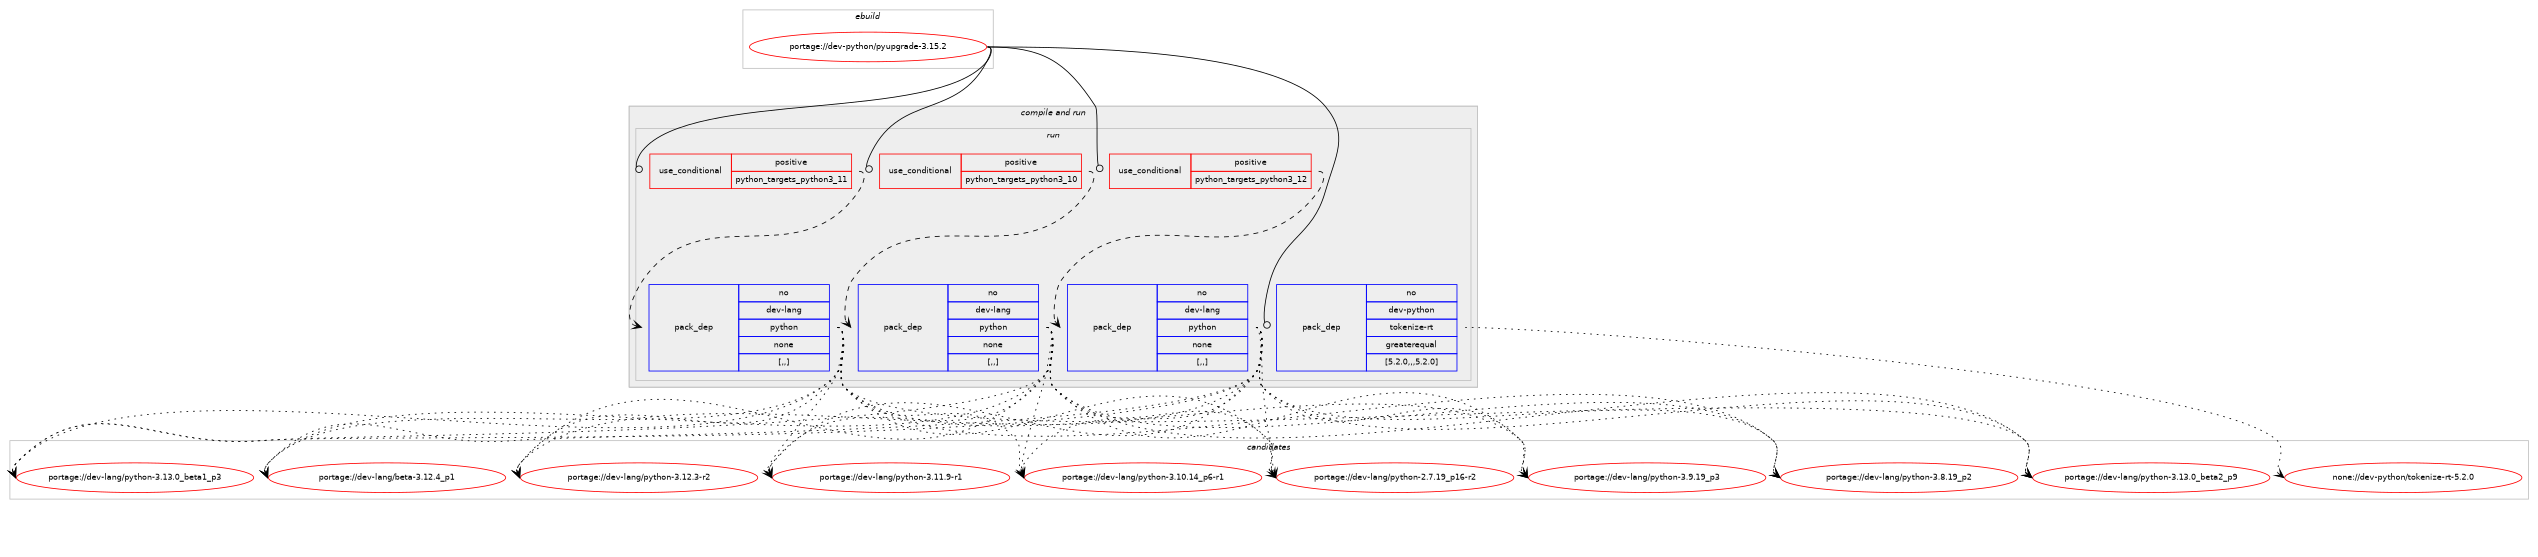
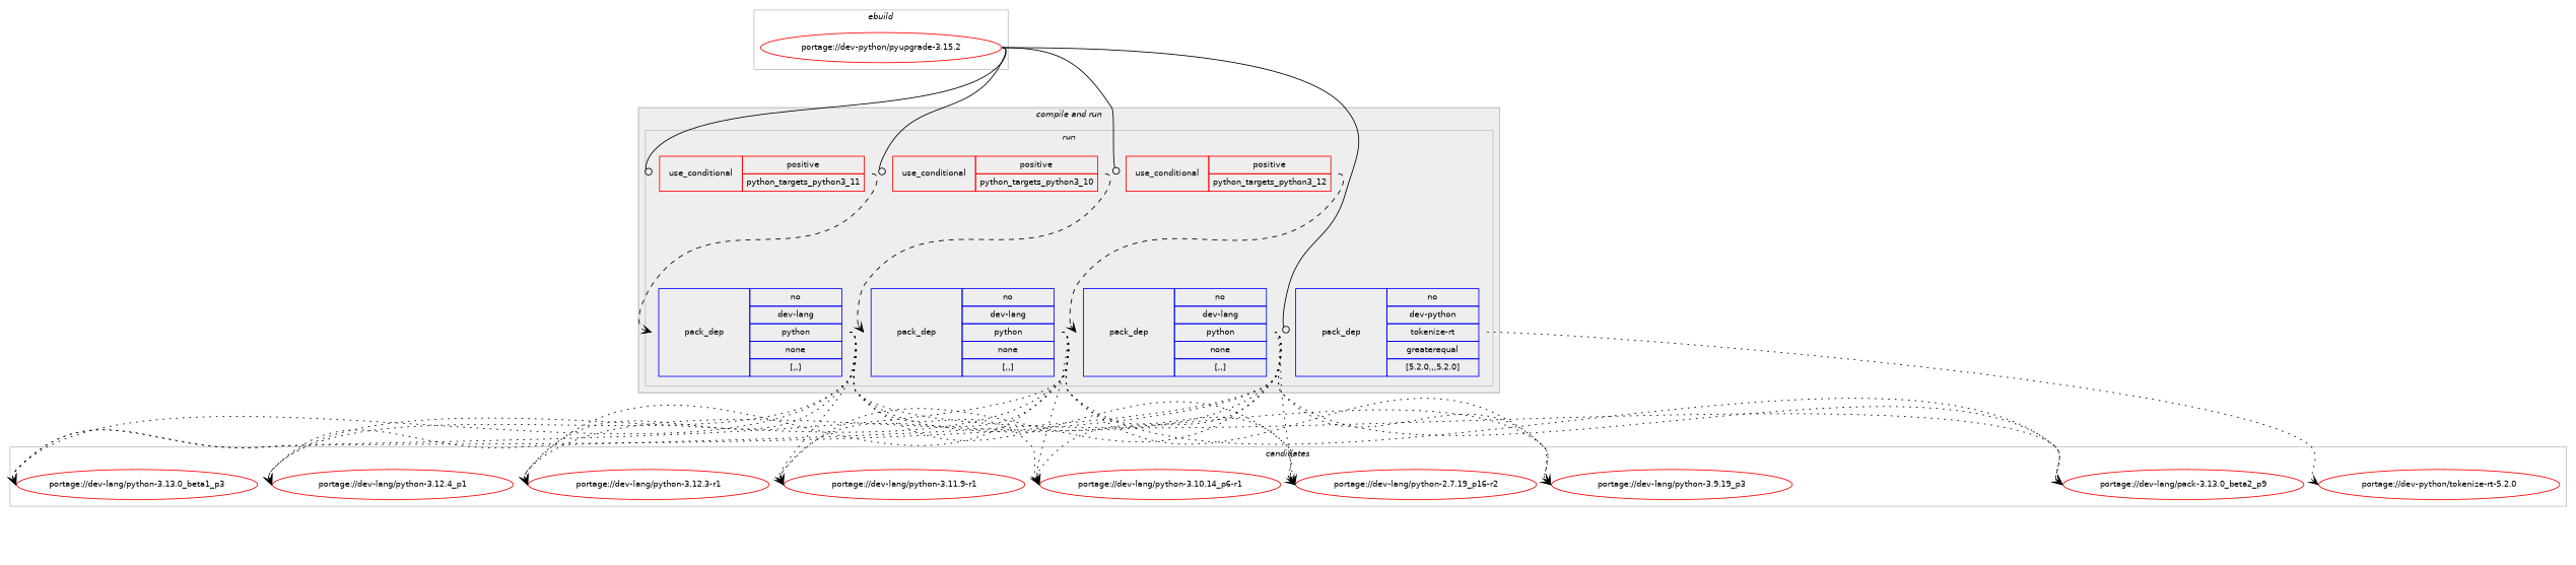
  digraph {
    compound=true
    concentrate=true
    fontname=Helvetica
    fontsize=10
    newrank=true
    rankdir=TB
    ranksep=1.5
    node [color=red fontname=Helvetica fontsize=10]
    edge [arrowhead=vee headport=w style=dotted tailport=e weight=100]
    n1 [label="portage://dev-python/pyupgrade-3.15.2" width=4]
    n2 [color=blue label=<<TABLE BORDER="0" CELLBORDER="1" CELLSPACING="0" CELLPADDING="4" WIDTH="220"><TR><TD ROWSPAN="6" CELLPADDING="30">pack_dep</TD></TR><TR><TD WIDTH="110">no</TD></TR><TR><TD>dev-lang</TD></TR><TR><TD>python</TD></TR><TR><TD>none</TD></TR><TR><TD>[,,]</TD></TR></TABLE>> shape=none]
    n3 [label=<<TABLE BORDER="0" CELLBORDER="1" CELLSPACING="0" CELLPADDING="4"><TR><TD ROWSPAN="3" CELLPADDING="10">use_conditional</TD></TR><TR><TD>positive</TD></TR><TR><TD>python_targets_python3_10</TD></TR></TABLE>> shape=none]
    n4 [color=blue label=<<TABLE BORDER="0" CELLBORDER="1" CELLSPACING="0" CELLPADDING="4" WIDTH="220"><TR><TD ROWSPAN="6" CELLPADDING="30">pack_dep</TD></TR><TR><TD WIDTH="110">no</TD></TR><TR><TD>dev-lang</TD></TR><TR><TD>python</TD></TR><TR><TD>none</TD></TR><TR><TD>[,,]</TD></TR></TABLE>> shape=none]
    n5 [label=<<TABLE BORDER="0" CELLBORDER="1" CELLSPACING="0" CELLPADDING="4"><TR><TD ROWSPAN="3" CELLPADDING="10">use_conditional</TD></TR><TR><TD>positive</TD></TR><TR><TD>python_targets_python3_11</TD></TR></TABLE>> shape=none]
    n6 [color=blue label=<<TABLE BORDER="0" CELLBORDER="1" CELLSPACING="0" CELLPADDING="4" WIDTH="220"><TR><TD ROWSPAN="6" CELLPADDING="30">pack_dep</TD></TR><TR><TD WIDTH="110">no</TD></TR><TR><TD>dev-lang</TD></TR><TR><TD>python</TD></TR><TR><TD>none</TD></TR><TR><TD>[,,]</TD></TR></TABLE>> shape=none]
    n7 [label=<<TABLE BORDER="0" CELLBORDER="1" CELLSPACING="0" CELLPADDING="4"><TR><TD ROWSPAN="3" CELLPADDING="10">use_conditional</TD></TR><TR><TD>positive</TD></TR><TR><TD>python_targets_python3_12</TD></TR></TABLE>> shape=none]
    n8 [color=blue label=<<TABLE BORDER="0" CELLBORDER="1" CELLSPACING="0" CELLPADDING="4" WIDTH="220"><TR><TD ROWSPAN="6" CELLPADDING="30">pack_dep</TD></TR><TR><TD WIDTH="110">no</TD></TR><TR><TD>dev-python</TD></TR><TR><TD>tokenize-rt</TD></TR><TR><TD>greaterequal</TD></TR><TR><TD>[5.2.0,,,5.2.0]</TD></TR></TABLE>> shape=none]
    n9 [label="portage://dev-lang/python-2.7.19_p16-r2" width=4]
    n10 [label="portage://dev-lang/python-3.10.14_p6-r1" width=4]
    n11 [label="portage://dev-lang/python-3.11.9-r1" width=4]
-   n12 [label="portage://dev-lang/python-3.12.3-r2" width=4]
-   n13 [label="portage://dev-lang/beta-3.12.4_p1" width=4]
+   n12 [label="portage://dev-lang/python-3.12.3-r1" width=4]
+   n13 [label="portage://dev-lang/python-3.12.4_p1" width=4]
    n14 [label="portage://dev-lang/python-3.13.0_beta1_p3" width=4]
-   n15 [label="portage://dev-lang/python-3.13.0_beta2_p9" width=4]
-   n16 [label="portage://dev-lang/python-3.8.19_p2" width=4]
+   n15 [label="portage://dev-lang/pack-3.13.0_beta2_p9" width=4]
    n17 [label="portage://dev-lang/python-3.9.19_p3" width=4]
-   n18 [label="none://dev-python/tokenize-rt-5.2.0" width=4]
+   n18 [label="portage://dev-python/tokenize-rt-5.2.0" width=4]
    subgraph cluster_1 {
      color=gray
      label=<<i>ebuild</i>>
      rank=same
      n1
    }
    subgraph cluster_2 {
      color=gray
      label=<<i>dependencies</i>>
      subgraph cluster_3 {
        color=gray
        fillcolor="#eeeeee"
        label=<<i>compile</i>>
        style=filled
      }
      subgraph cluster_4 {
        color=gray
        fillcolor="#eeeeee"
        label=<<i>compile and run</i>>
        style=filled
      }
      subgraph cluster_5 {
        color=gray
        fillcolor="#eeeeee"
        label=<<i>run</i>>
        style=filled
        subgraph sub_6 {
          color=gray
          fillcolor="#eeeeee"
          label=<<i>run</i>>
          style=filled
          n3
          subgraph sub_7 {
            color=gray
            fillcolor="#eeeeee"
            label=<<i>run</i>>
            style=filled
            n2
          }
        }
        subgraph sub_8 {
          color=gray
          fillcolor="#eeeeee"
          label=<<i>run</i>>
          style=filled
          n5
          subgraph sub_9 {
            color=gray
            fillcolor="#eeeeee"
            label=<<i>run</i>>
            style=filled
            n4
          }
        }
        subgraph sub_10 {
          color=gray
          fillcolor="#eeeeee"
          label=<<i>run</i>>
          style=filled
          n7
          subgraph sub_11 {
            color=gray
            fillcolor="#eeeeee"
            label=<<i>run</i>>
            style=filled
            n6
          }
        }
        subgraph sub_12 {
          color=gray
          fillcolor="#eeeeee"
          label=<<i>run</i>>
          style=filled
          n8
        }
      }
    }
    subgraph cluster_13 {
      color=gray
      label=<<i>candidates</i>>
      rank=same
      subgraph sub_14 {
        color=black
        label=<<i>candidates</i>>
        nodesep=1
        rank=same
        n9
        n10
        n11
        n12
        n13
        n14
        n15
-       n16
        n17
      }
      subgraph sub_15 {
        color=black
        label=<<i>candidates</i>>
        nodesep=1
        rank=same
        n9
        n10
        n11
        n12
        n13
        n14
        n15
-       n16
        n17
      }
      subgraph sub_16 {
        color=black
        label=<<i>candidates</i>>
        nodesep=1
        rank=same
        n9
        n10
        n11
        n12
        n13
        n14
        n15
-       n16
        n17
      }
      subgraph sub_17 {
        color=black
        label=<<i>candidates</i>>
        nodesep=1
        rank=same
        n18
      }
    }
    n1 -> n3 [arrowhead=odot style=solid weight=20]
    n1 -> n5 [arrowhead=odot style=solid weight=20]
    n1 -> n7 [arrowhead=odot style=solid weight=20]
    n1 -> n8 [arrowhead=odot style=solid weight=20]
    n2 -> n9
    n2 -> n10
    n2 -> n11
    n2 -> n12
    n2 -> n13
    n2 -> n14
    n2 -> n15
-   n2 -> n16
    n2 -> n17
    n3 -> n2 [style=dashed weight=20]
    n4 -> n9
    n4 -> n10
    n4 -> n11
    n4 -> n12
    n4 -> n13
    n4 -> n14
    n4 -> n15
-   n4 -> n16
    n4 -> n17
    n5 -> n4 [style=dashed weight=20]
    n6 -> n9
    n6 -> n10
    n6 -> n11
    n6 -> n12
    n6 -> n13
    n6 -> n14
    n6 -> n15
-   n6 -> n16
    n6 -> n17
    n7 -> n6 [style=dashed weight=20]
    n8 -> n18
  }
